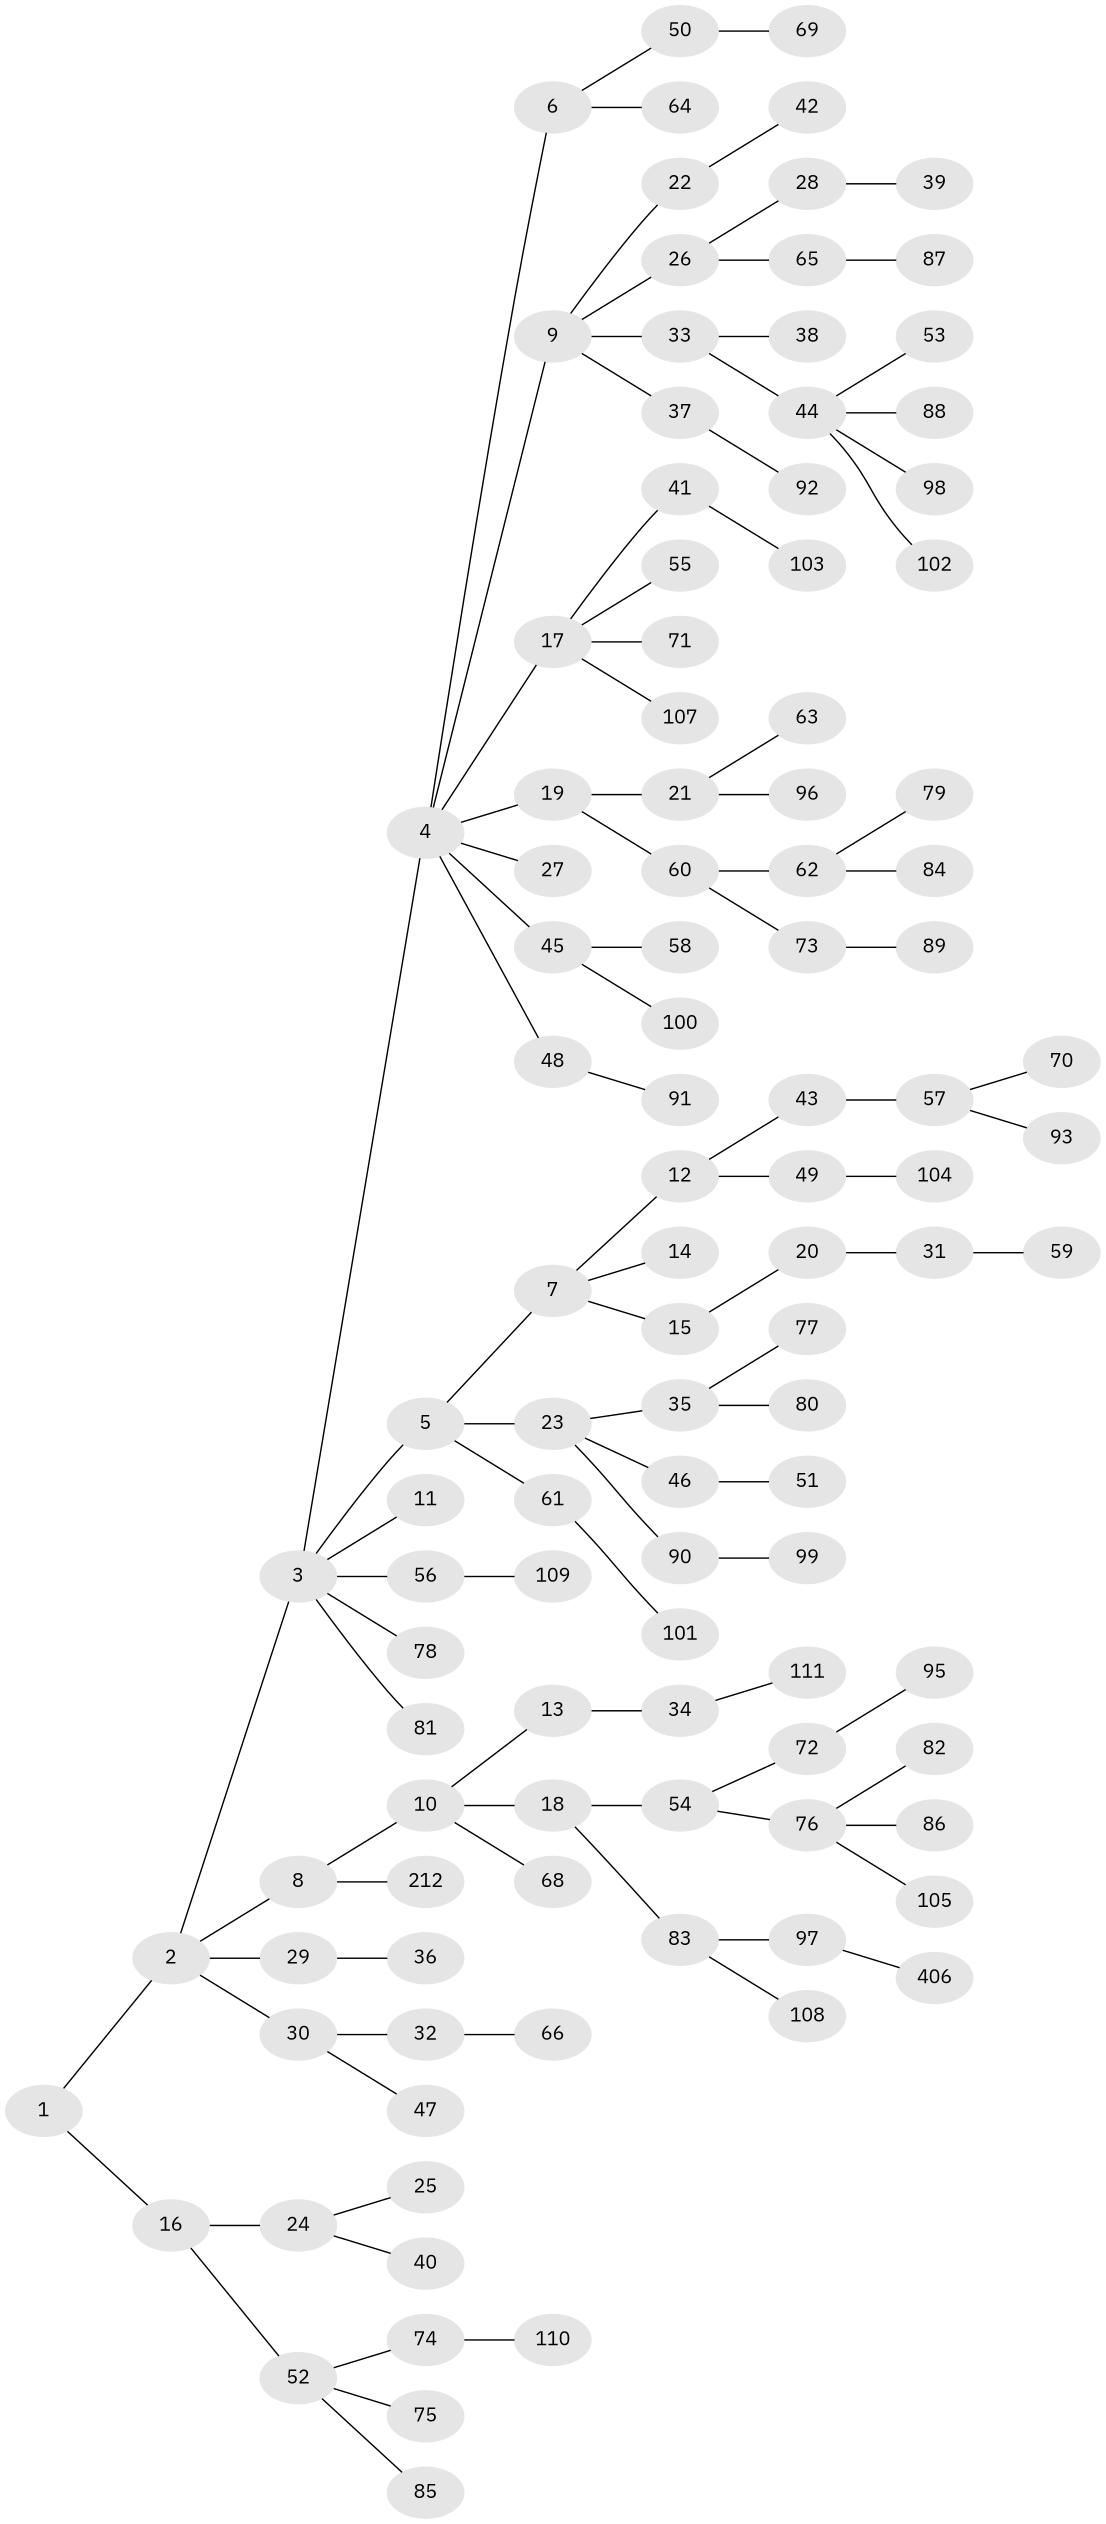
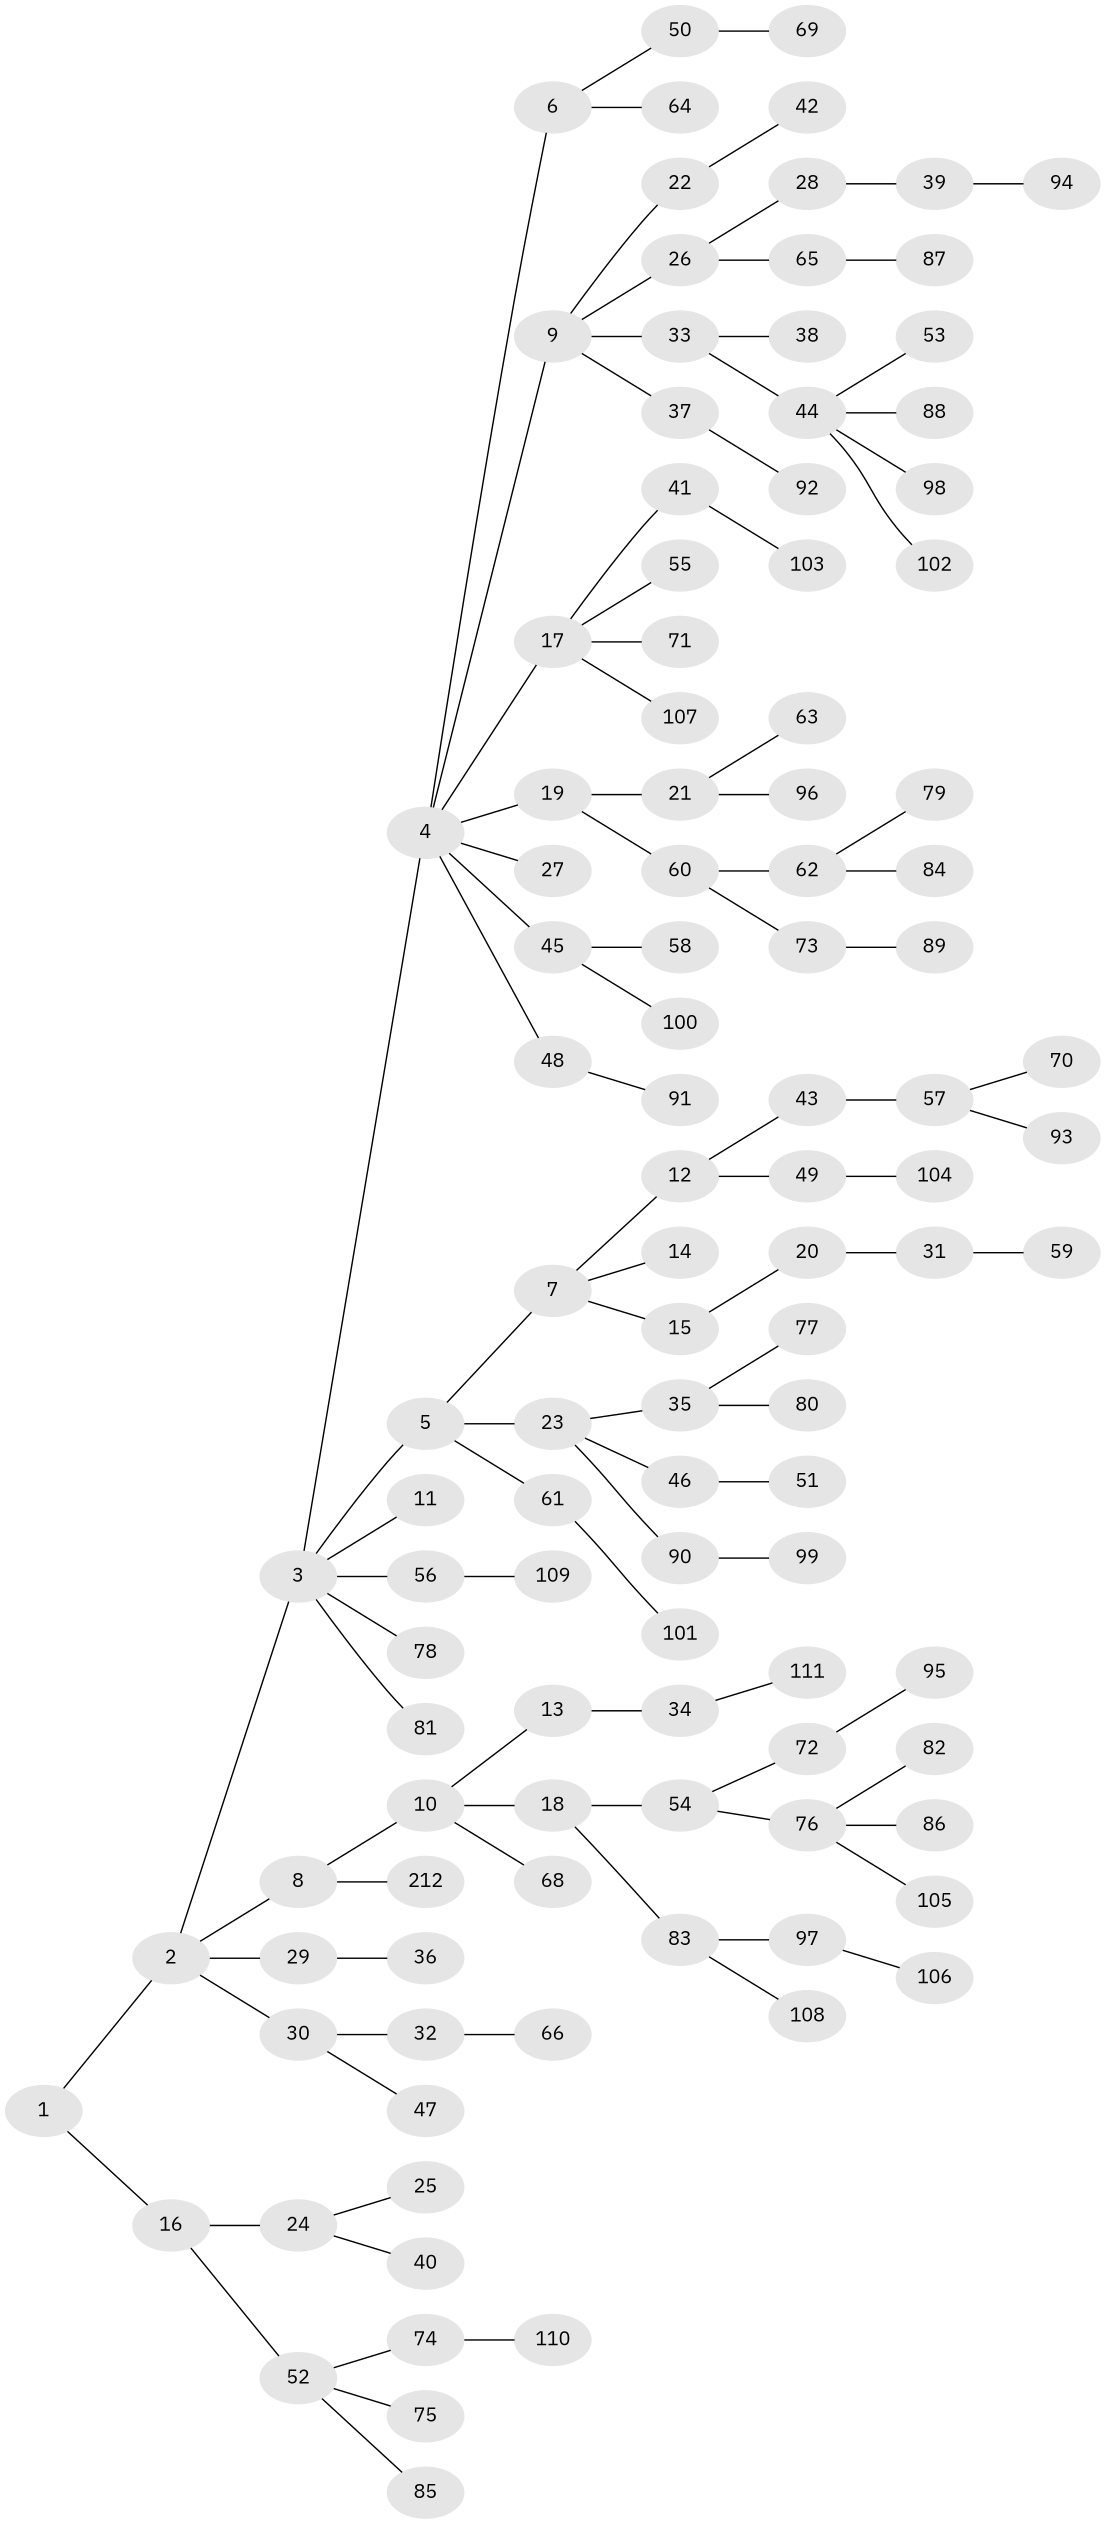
  graph {
    fontname="IBM Plex Sans"
    rankdir=LR
    node [color=gray90 fontname="IBM Plex Sans" style=filled]
    edge [fontname="IBM Plex Sans"]
    1
    2
    16
    3
    8
    29
    30
    24
    52
    4
    5
    11
    56
    78
    81
    10
    n17 [label=212]
    36
    32
    47
    6
    9
    17
    19
    27
    45
    48
    7
    23
    61
    109
    50
    64
    22
    26
    33
    37
    41
    55
    71
    107
    21
    60
    58
    100
    91
    12
    14
    15
    35
    46
    90
    101
    69
    43
    49
    20
    13
    18
    68
    42
    28
    65
    38
    44
    92
    34
    54
    83
    57
    104
    111
    31
    25
    40
    74
    75
    85
    103
    72
    76
    97
    108
    63
    96
    62
    73
    59
    77
    80
    51
    99
    39
    87
+   94
    66
    53
    88
    98
    102
    70
    93
    110
    95
    82
    86
    105
    79
    84
    89
-   106 [label=406]
+   106
    1 -- 2
    1 -- 16
    2 -- 3
    2 -- 8
    2 -- 29
    2 -- 30
    16 -- 24
    16 -- 52
    3 -- 4
    3 -- 5
    3 -- 11
    3 -- 56
    3 -- 78
    3 -- 81
    8 -- 10
    8 -- n17
    29 -- 36
    30 -- 32
    30 -- 47
    24 -- 25
    24 -- 40
    52 -- 74
    52 -- 75
    52 -- 85
    4 -- 6
    4 -- 9
    4 -- 17
    4 -- 19
    4 -- 27
    4 -- 45
    4 -- 48
    5 -- 7
    5 -- 23
    5 -- 61
    56 -- 109
    10 -- 13
    10 -- 18
    10 -- 68
    32 -- 66
    6 -- 50
    6 -- 64
    9 -- 22
    9 -- 26
    9 -- 33
    9 -- 37
    17 -- 41
    17 -- 55
    17 -- 71
    17 -- 107
    19 -- 21
    19 -- 60
    45 -- 58
    45 -- 100
    48 -- 91
    7 -- 12
    7 -- 14
    7 -- 15
    23 -- 35
    23 -- 46
    23 -- 90
    61 -- 101
    50 -- 69
    22 -- 42
    26 -- 28
    26 -- 65
    33 -- 38
    33 -- 44
    37 -- 92
    41 -- 103
    21 -- 63
    21 -- 96
    60 -- 62
    60 -- 73
    12 -- 43
    12 -- 49
    15 -- 20
    35 -- 77
    35 -- 80
    46 -- 51
    90 -- 99
    43 -- 57
    49 -- 104
    20 -- 31
    13 -- 34
    18 -- 54
    18 -- 83
    28 -- 39
    65 -- 87
    44 -- 53
    44 -- 88
    44 -- 98
    44 -- 102
    34 -- 111
    54 -- 72
    54 -- 76
    83 -- 97
    83 -- 108
    57 -- 70
    57 -- 93
    31 -- 59
    74 -- 110
    72 -- 95
    76 -- 82
    76 -- 86
    76 -- 105
    97 -- 106
    62 -- 79
    62 -- 84
    73 -- 89
+   39 -- 94
  }
